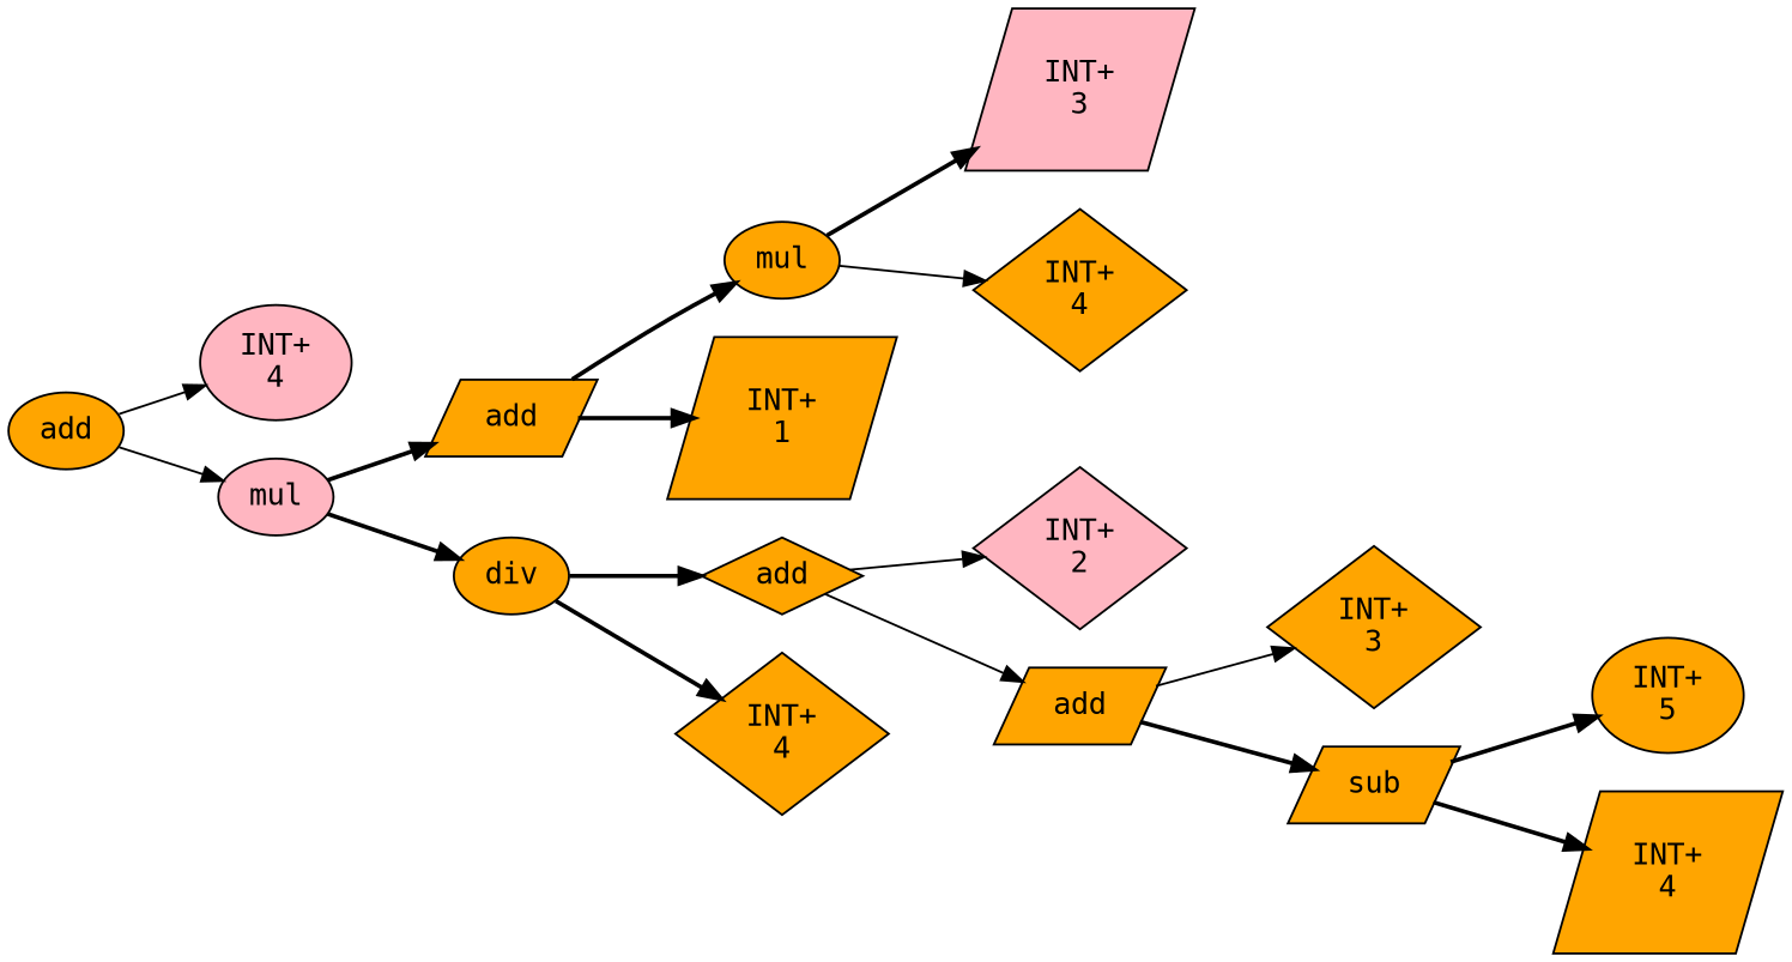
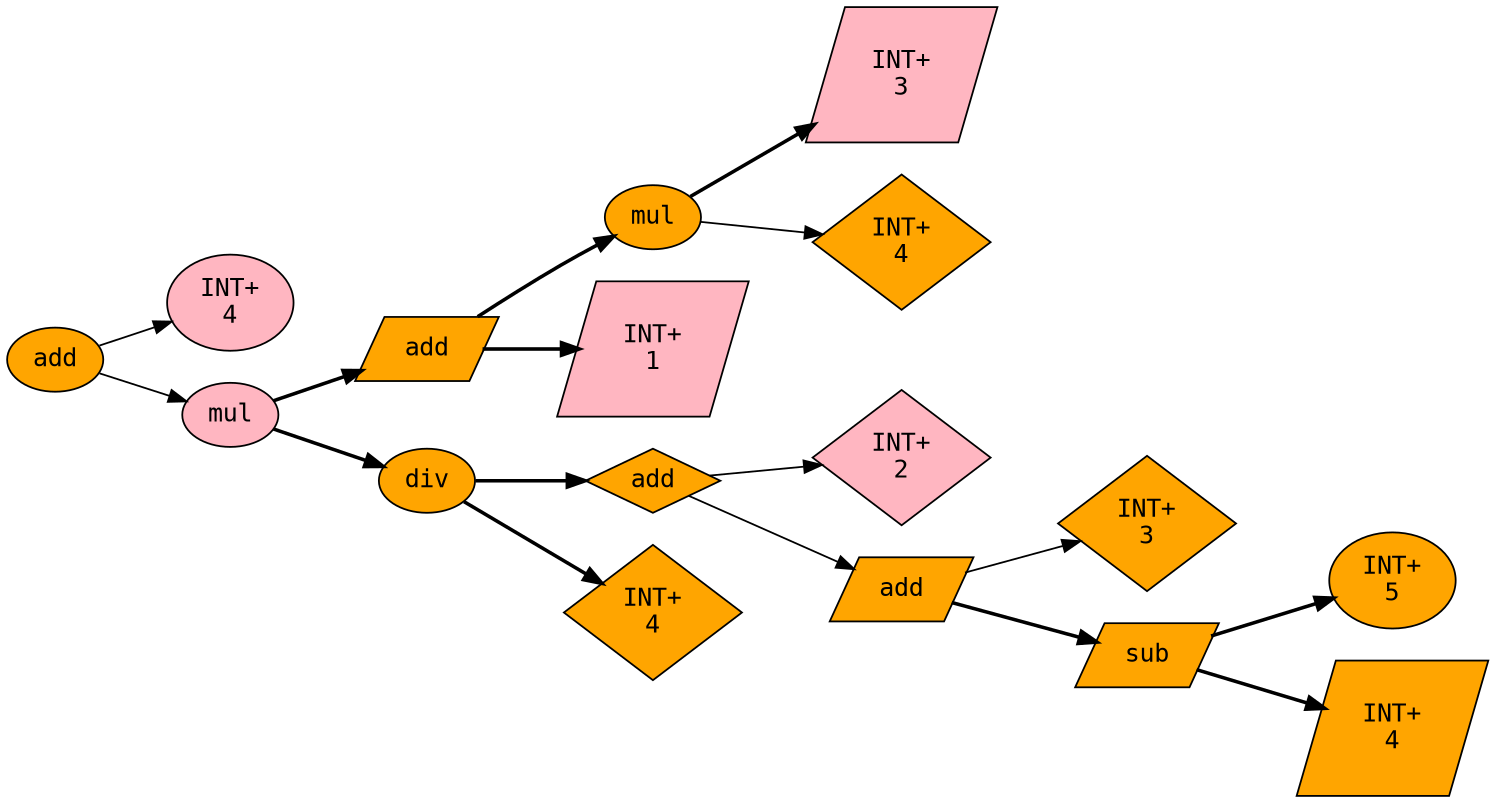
  digraph {
    fontname="DejaVu Sans Mono"
    rankdir=LR
    node [fillcolor=orange fontname="DejaVu Sans Mono" shape=ellipse style=filled]
    edge [fontname="DejaVu Sans Mono" style=bold]
    n1 [label=add]
    n2 [fillcolor=lightpink label="INT+\n4"]
    n3 [fillcolor=lightpink label=mul]
    n4 [label=add shape=parallelogram]
    n5 [label=div]
    n6 [label=mul]
-   n7 [label="INT+\n1" shape=parallelogram]
+   n7 [fillcolor=lightpink label="INT+\n1" shape=parallelogram]
    n8 [label=add shape=diamond]
    n9 [label="INT+\n4" shape=diamond]
    n10 [fillcolor=lightpink label="INT+\n3" shape=parallelogram]
    n11 [label="INT+\n4" shape=diamond]
    n12 [fillcolor=lightpink label="INT+\n2" shape=diamond]
    n13 [label=add shape=parallelogram]
    n14 [label="INT+\n3" shape=diamond]
    n15 [label=sub shape=parallelogram]
    n16 [label="INT+\n5"]
    n17 [label="INT+\n4" shape=parallelogram]
    n1 -> n2 [style=solid]
    n1 -> n3 [style=solid]
    n3 -> n4
    n3 -> n5
    n4 -> n6
    n4 -> n7
    n5 -> n8
    n5 -> n9
    n6 -> n10
    n6 -> n11 [style=solid]
    n8 -> n12 [style=solid]
    n8 -> n13 [style=solid]
    n13 -> n14 [style=solid]
    n13 -> n15
    n15 -> n16
    n15 -> n17
  }
